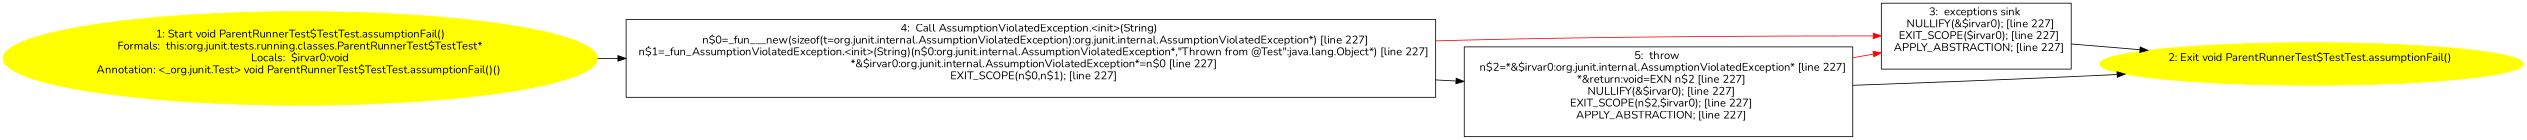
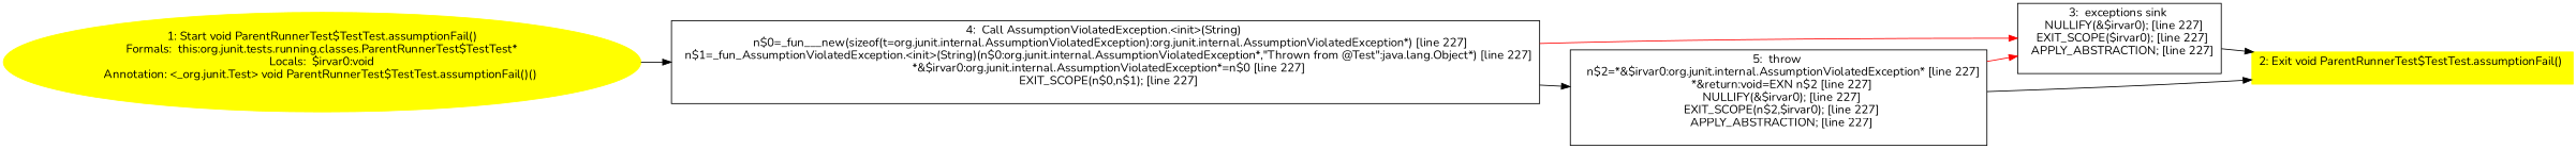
  digraph {
    rankdir=LR
    fontname=Nunito
    node [fontname=Nunito shape=box]
    edge [fontname=Nunito]
    n1 [color=yellow label="1: Start void ParentRunnerTest$TestTest.assumptionFail()\nFormals:  this:org.junit.tests.running.classes.ParentRunnerTest$TestTest*\nLocals:  $irvar0:void\nAnnotation: <_org.junit.Test> void ParentRunnerTest$TestTest.assumptionFail()() \n  " style=filled shape=""]
    n2 [label="4:  Call AssumptionViolatedException.<init>(String) \n   n$0=_fun___new(sizeof(t=org.junit.internal.AssumptionViolatedException):org.junit.internal.AssumptionViolatedException*) [line 227]\n  n$1=_fun_AssumptionViolatedException.<init>(String)(n$0:org.junit.internal.AssumptionViolatedException*,\"Thrown from @Test\":java.lang.Object*) [line 227]\n  *&$irvar0:org.junit.internal.AssumptionViolatedException*=n$0 [line 227]\n  EXIT_SCOPE(n$0,n$1); [line 227]\n "]
    n3 [label="3:  exceptions sink \n   NULLIFY(&$irvar0); [line 227]\n  EXIT_SCOPE($irvar0); [line 227]\n  APPLY_ABSTRACTION; [line 227]\n "]
    n4 [label="5:  throw \n   n$2=*&$irvar0:org.junit.internal.AssumptionViolatedException* [line 227]\n  *&return:void=EXN n$2 [line 227]\n  NULLIFY(&$irvar0); [line 227]\n  EXIT_SCOPE(n$2,$irvar0); [line 227]\n  APPLY_ABSTRACTION; [line 227]\n "]
-   n5 [color=yellow label="2: Exit void ParentRunnerTest$TestTest.assumptionFail() \n  " style=filled shape=""]
+   n5 [color=yellow label="2: Exit void ParentRunnerTest$TestTest.assumptionFail() \n  " style=filled]
    n1 -> n2
    n2 -> n3 [color=red]
    n2 -> n4
    n3 -> n5
    n4 -> n3 [color=red]
    n4 -> n5
  }
